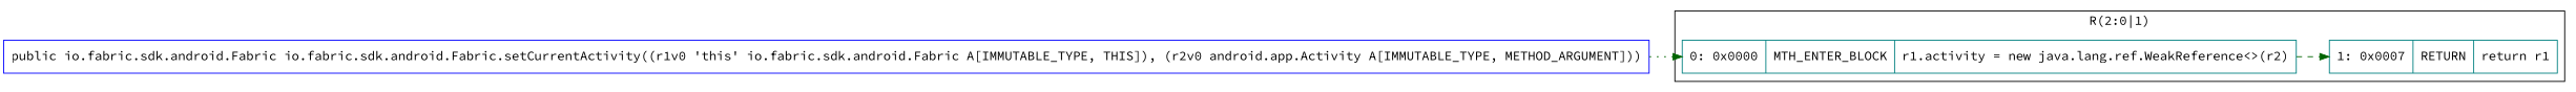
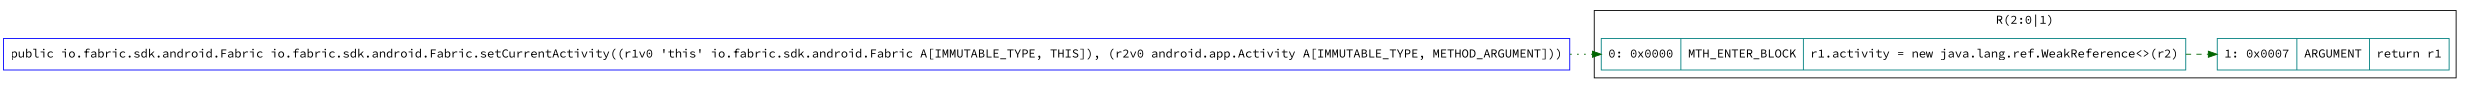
  digraph {
    rankdir=LR
    fontname="Source Code Pro"
    node [color=teal shape=record fontname="Source Code Pro"]
    edge [color=darkgreen fontname="Source Code Pro"]
    n1 [label="{0\:\ 0x0000|MTH_ENTER_BLOCK\l|r1.activity = new java.lang.ref.WeakReference\<\>(r2)\l}"]
-   n2 [label="{1\:\ 0x0007|RETURN\l|return r1\l}"]
+   n2 [label="{1\:\ 0x0007|ARGUMENT\l|return r1\l}"]
    n3 [label="{public io.fabric.sdk.android.Fabric io.fabric.sdk.android.Fabric.setCurrentActivity((r1v0 'this' io.fabric.sdk.android.Fabric A[IMMUTABLE_TYPE, THIS]), (r2v0 android.app.Activity A[IMMUTABLE_TYPE, METHOD_ARGUMENT])) }" color=blue]
    subgraph cluster_1 {
      label="R(2:0|1)"
      n1
      n2
    }
    n1 -> n2 [style=dashed]
    n3 -> n1 [style=dotted]
  }
